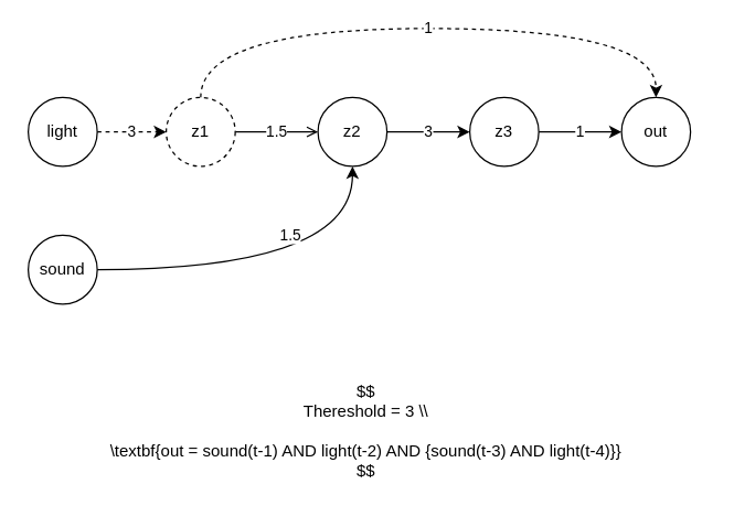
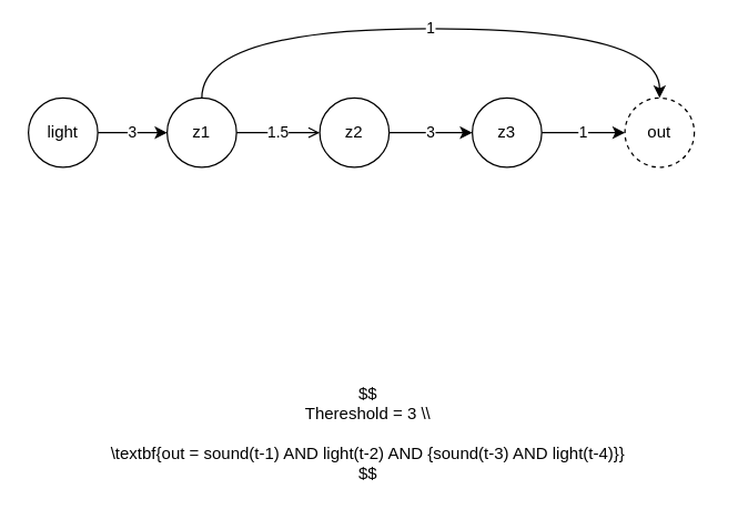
  <mxCell id="0" />
  <mxCell id="1" parent="0" />
- <mxCell id="2" value="3" style="edgeStyle=orthogonalEdgeStyle;rounded=0;orthogonalLoop=1;jettySize=auto;html=1;dashed=1;" edge="1" parent="1" source="3" target="6"><mxGeometry relative="1" as="geometry" /></mxCell>
+ <mxCell id="2" value="3" style="edgeStyle=orthogonalEdgeStyle;rounded=0;orthogonalLoop=1;jettySize=auto;html=1;" edge="1" parent="1" source="3" target="6"><mxGeometry relative="1" as="geometry" /></mxCell>
  <mxCell id="3" value="light" style="ellipse;whiteSpace=wrap;html=1;aspect=fixed;" vertex="1" parent="1"><mxGeometry x="20" y="70" width="50" height="50" as="geometry" /></mxCell>
  <mxCell id="4" value="1.5" style="edgeStyle=orthogonalEdgeStyle;curved=1;orthogonalLoop=1;jettySize=auto;html=1;endArrow=open;" edge="1" parent="1" source="6" target="8"><mxGeometry relative="1" as="geometry" /></mxCell>
- <mxCell id="5" value="1" style="edgeStyle=orthogonalEdgeStyle;curved=1;orthogonalLoop=1;jettySize=auto;html=1;exitX=0.5;exitY=0;exitDx=0;exitDy=0;entryX=0.5;entryY=0;entryDx=0;entryDy=0;dashed=1;" edge="1" parent="1" source="6" target="13"><mxGeometry relative="1" as="geometry"><Array as="points"><mxPoint x="145" y="20" /><mxPoint x="475" y="20" /></Array></mxGeometry></mxCell>
- <mxCell id="6" value="z1" style="ellipse;whiteSpace=wrap;html=1;aspect=fixed;dashed=1;" vertex="1" parent="1"><mxGeometry x="120" y="70" width="50" height="50" as="geometry" /></mxCell>
+ <mxCell id="5" value="1" style="edgeStyle=orthogonalEdgeStyle;curved=1;orthogonalLoop=1;jettySize=auto;html=1;exitX=0.5;exitY=0;exitDx=0;exitDy=0;entryX=0.5;entryY=0;entryDx=0;entryDy=0;" edge="1" parent="1" source="6" target="13"><mxGeometry relative="1" as="geometry"><Array as="points"><mxPoint x="145" y="20" /><mxPoint x="475" y="20" /></Array></mxGeometry></mxCell>
+ <mxCell id="6" value="z1" style="ellipse;whiteSpace=wrap;html=1;aspect=fixed;" vertex="1" parent="1"><mxGeometry x="120" y="70" width="50" height="50" as="geometry" /></mxCell>
  <mxCell id="7" value="3" style="edgeStyle=orthogonalEdgeStyle;curved=1;orthogonalLoop=1;jettySize=auto;html=1;" edge="1" parent="1" source="8" target="10"><mxGeometry relative="1" as="geometry" /></mxCell>
  <mxCell id="8" value="z2" style="ellipse;whiteSpace=wrap;html=1;aspect=fixed;" vertex="1" parent="1"><mxGeometry x="230" y="70" width="50" height="50" as="geometry" /></mxCell>
  <mxCell id="9" value="1" style="edgeStyle=orthogonalEdgeStyle;curved=1;orthogonalLoop=1;jettySize=auto;html=1;" edge="1" parent="1" source="10" target="13"><mxGeometry relative="1" as="geometry" /></mxCell>
  <mxCell id="10" value="z3" style="ellipse;whiteSpace=wrap;html=1;aspect=fixed;" vertex="1" parent="1"><mxGeometry x="340" y="70" width="50" height="50" as="geometry" /></mxCell>
- <mxCell id="11" value="1.5" style="edgeStyle=orthogonalEdgeStyle;orthogonalLoop=1;jettySize=auto;html=1;exitX=1;exitY=0.5;exitDx=0;exitDy=0;entryX=0.5;entryY=1;entryDx=0;entryDy=0;curved=1;" edge="1" parent="1" source="12" target="8"><mxGeometry x="0.077" y="25" relative="1" as="geometry"><mxPoint as="offset" /></mxGeometry></mxCell>
- <mxCell id="12" value="sound" style="ellipse;whiteSpace=wrap;html=1;aspect=fixed;" vertex="1" parent="1"><mxGeometry x="20" y="170" width="50" height="50" as="geometry" /></mxCell>
- <mxCell id="13" value="out" style="ellipse;whiteSpace=wrap;html=1;aspect=fixed;" vertex="1" parent="1"><mxGeometry x="450" y="70" width="50" height="50" as="geometry" /></mxCell>
+ <mxCell id="13" value="out" style="ellipse;whiteSpace=wrap;html=1;aspect=fixed;dashed=1;" vertex="1" parent="1"><mxGeometry x="450" y="70" width="50" height="50" as="geometry" /></mxCell>
  <mxCell id="14" value="&lt;br&gt;$$&lt;br&gt;Thereshold = 3 \\&lt;br&gt;&lt;br&gt;\textbf{out = sound(t-1) AND&amp;nbsp;light(t-2) AND {sound(t-3) AND&amp;nbsp;light(t-4)}}&lt;br&gt;$$" style="text;html=1;strokeColor=none;fillColor=none;align=center;verticalAlign=middle;whiteSpace=wrap;rounded=0;" vertex="1" parent="1"><mxGeometry x="20" y="250" width="490" height="110" as="geometry" /></mxCell>
